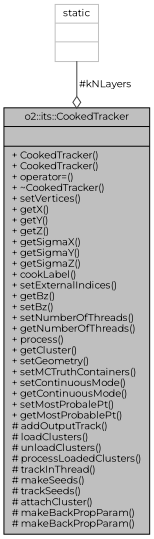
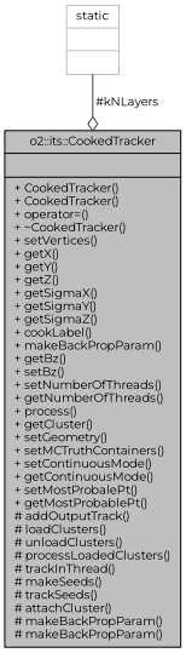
  digraph {
    fontname=Montserrat
    node [fontname=Montserrat fontsize=10 shape=record]
-   n1 [color=black fillcolor=grey75 fontcolor=black height=0.2 label="{o2::its::CookedTracker\n||+ CookedTracker()\l+ CookedTracker()\l+ operator=()\l+ ~CookedTracker()\l+ setVertices()\l+ getX()\l+ getY()\l+ getZ()\l+ getSigmaX()\l+ getSigmaY()\l+ getSigmaZ()\l+ cookLabel()\l+ setExternalIndices()\l+ getBz()\l+ setBz()\l+ setNumberOfThreads()\l+ getNumberOfThreads()\l+ process()\l+ getCluster()\l+ setGeometry()\l+ setMCTruthContainers()\l+ setContinuousMode()\l+ getContinuousMode()\l+ setMostProbalePt()\l+ getMostProbablePt()\l# addOutputTrack()\l# loadClusters()\l# unloadClusters()\l# processLoadedClusters()\l# trackInThread()\l# makeSeeds()\l# trackSeeds()\l# attachCluster()\l# makeBackPropParam()\l# makeBackPropParam()\l}" style=filled width=0.4]
+   n1 [color=black fillcolor=grey75 fontcolor=black height=0.2 label="{o2::its::CookedTracker\n||+ CookedTracker()\l+ CookedTracker()\l+ operator=()\l+ ~CookedTracker()\l+ setVertices()\l+ getX()\l+ getY()\l+ getZ()\l+ getSigmaX()\l+ getSigmaY()\l+ getSigmaZ()\l+ cookLabel()\l+ makeBackPropParam()\l+ getBz()\l+ setBz()\l+ setNumberOfThreads()\l+ getNumberOfThreads()\l+ process()\l+ getCluster()\l+ setGeometry()\l+ setMCTruthContainers()\l+ setContinuousMode()\l+ getContinuousMode()\l+ setMostProbalePt()\l+ getMostProbablePt()\l# addOutputTrack()\l# loadClusters()\l# unloadClusters()\l# processLoadedClusters()\l# trackInThread()\l# makeSeeds()\l# trackSeeds()\l# attachCluster()\l# makeBackPropParam()\l# makeBackPropParam()\l}" style=filled width=0.4]
    n2 [color=grey75 height=0.2 label="{static\n||}" width=0.4]
    n2 -> n1 [arrowhead=odiamond color=grey25 fontname=Montserrat fontsize=10 label=" #kNLayers" labelfontname=Helvetica labelfontsize=10 style=solid]
  }
